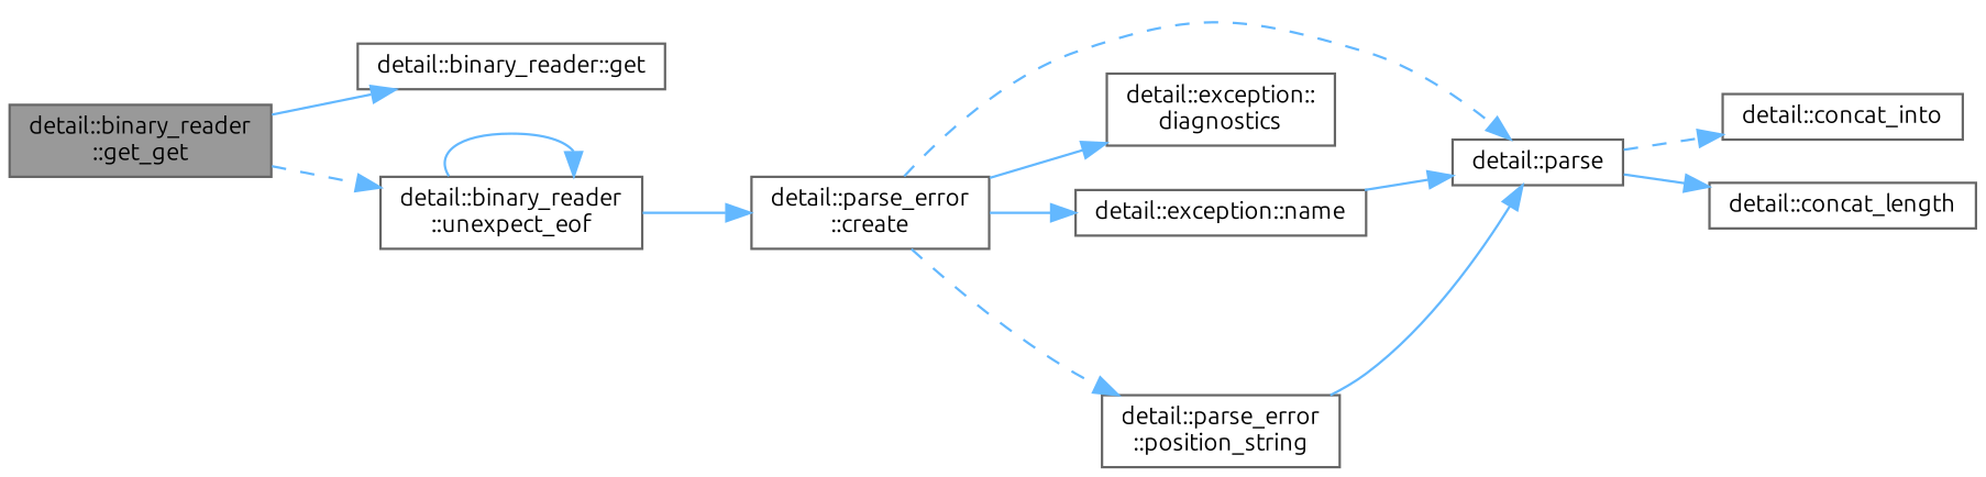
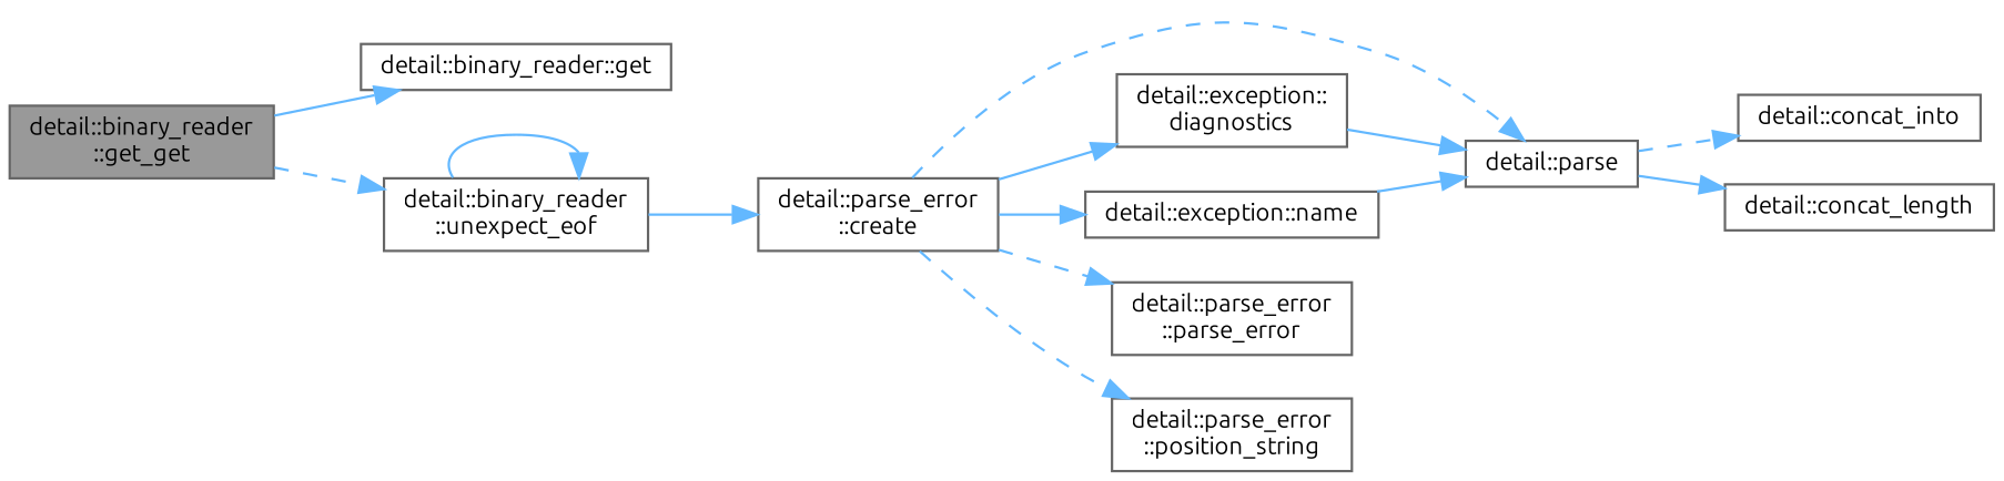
  digraph {
    fontname=Ubuntu
    rankdir=LR
    node [color=grey40 fillcolor=white fontname=Ubuntu fontsize=10 shape=box style=filled]
    edge [color=steelblue1 fontname=Ubuntu fontsize=10 labelfontname=Helvetica labelfontsize=10 style=solid]
    n1 [color=gray40 fillcolor=grey60 fontcolor=black height=0.2 label="detail::binary_reader\l::get_get" width=0.4]
    n2 [height=0.2 label="detail::binary_reader::get" width=0.4]
    n3 [height=0.2 label="detail::binary_reader\l::unexpect_eof" width=0.4]
    n4 [height=0.2 label="detail::parse_error\l::create" width=0.4]
    n5 [height=0.2 label="detail::parse" width=0.4]
    n6 [height=0.2 label="detail::exception::\ldiagnostics" width=0.4]
    n7 [height=0.2 label="detail::exception::name" width=0.4]
+   n8 [height=0.2 label="detail::parse_error\l::parse_error" width=0.4]
    n9 [height=0.2 label="detail::parse_error\l::position_string" width=0.4]
    n10 [height=0.2 label="detail::concat_into" width=0.4]
    n11 [height=0.2 label="detail::concat_length" width=0.4]
    n1 -> n2
    n1 -> n3 [style=dashed]
    n3 -> n3
    n3 -> n4
    n4 -> n5 [style=dashed]
    n4 -> n6
    n4 -> n7
+   n4 -> n8 [style=dashed]
    n4 -> n9 [style=dashed]
    n5 -> n10 [style=dashed]
    n5 -> n11
    n7 -> n5
-   n9 -> n5
+   n6 -> n5
  }
